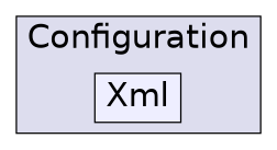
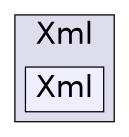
  digraph {
    compound=true
    n1 [fillcolor="#eeeeff" fontname=Helvetica fontsize=24 label=Xml pencolor=black shape=box style=filled]
    subgraph cluster_1 {
      bgcolor="#ddddee"
      fontname=Helvetica
      fontsize=24
-     label=Configuration
+     label=Xml
      pencolor=black
      n1
    }
  }
